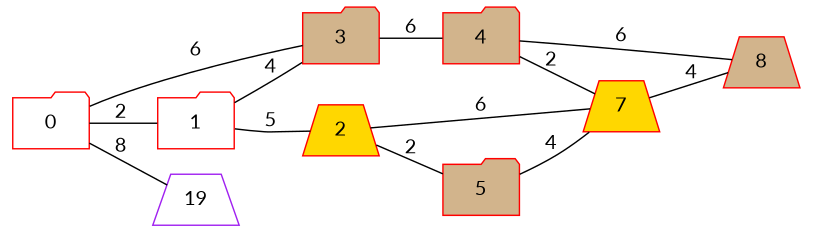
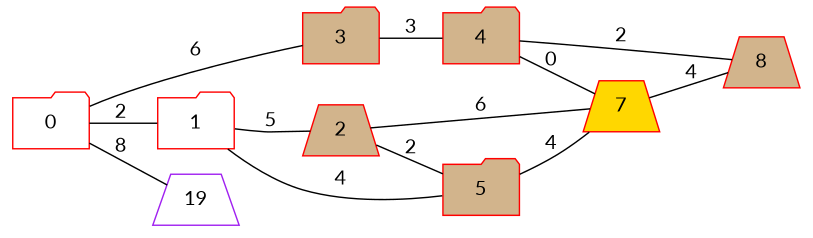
  graph {
    fontname=Lato
    rankdir=LR
    node [color=red fillcolor=tan fontname=Lato shape=folder style=filled weight=1]
    edge [fontname=Lato]
    0 [fillcolor=white]
    1 [fillcolor=white]
    3
    n4 [color=purple fillcolor=white label=19 shape=trapezium weight=4]
-   2 [fillcolor=gold shape=trapezium]
+   2 [shape=trapezium]
    4
    5
    7 [fillcolor=gold shape=trapezium]
    8 [shape=trapezium]
    0 -- 1 [label=2]
    0 -- 3 [label=6]
    0 -- n4 [label=8]
-   1 -- 3 [label=4]
+   1 -- 5 [label=4]
    1 -- 2 [label=5]
-   3 -- 4 [label=6]
+   3 -- 4 [label=3]
    2 -- 5 [label=2]
    2 -- 7 [label=6]
-   4 -- 7 [label=2]
-   4 -- 8 [label=6]
+   4 -- 7 [label=0]
+   4 -- 8 [label=2]
    5 -- 7 [label=4]
    7 -- 8 [label=4]
  }
